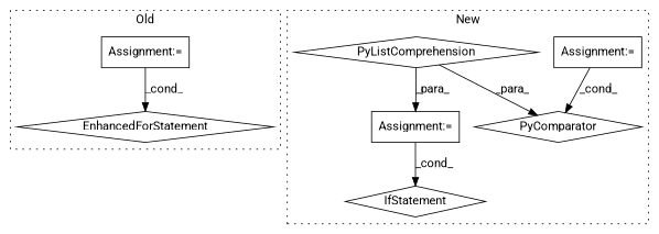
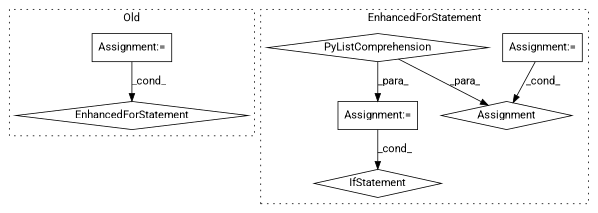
  digraph {
    fontname=Roboto
    node [a=7 fontname=Roboto l="63,2" s="709,805" shape=diamond]
    edge [fontname=Roboto]
    n1 [a=70 label=EnhancedForStatement]
    n2 [label="Assignment:=" shape=box]
    n3 [a=25 l="12,2" label=IfStatement s="1087,1128"]
    n4 [l="57,2" label="Assignment:=" s="988,1075" shape=box]
    n5 [l=52 label="Assignment:=" s=926 shape=box]
    n6 [a=109 l=128 label=PyListComprehension s=858]
-   n7 [a=113 l=52 label=PyComparator s=926]
+   n7 [a=113 l=52 label=Assignment s=926]
    subgraph cluster_1 {
      label=Old
      style=dotted
      n1
      n2
    }
    subgraph cluster_2 {
-     label=New
+     label=EnhancedForStatement
      style=dotted
      n3
      n4
      n5
      n6
      n7
    }
    n2 -> n1 [label=_cond_]
    n4 -> n3 [label=_cond_]
    n5 -> n7 [label=_cond_]
    n6 -> n4 [label=_para_]
    n6 -> n7 [label=_para_]
  }
